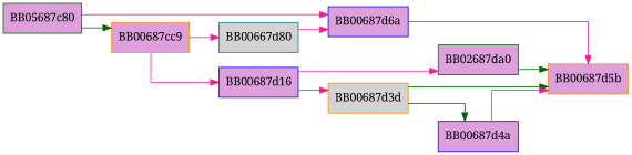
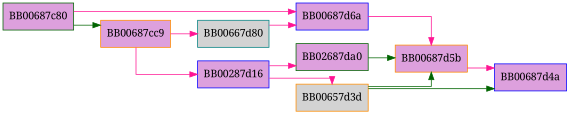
  digraph {
    fontname="Noto Serif"
    rankdir=LR
    splines=ortho
    node [color=blue fillcolor=plum fontname="Noto Serif" shape=box style=filled]
    edge [color=deeppink fontname="Noto Serif"]
-   BB00687c80 [color=darkgreen label=BB05687c80]
+   BB00687c80 [color=darkgreen]
    BB00687d6a
    BB00687cc9 [color=darkorange]
    BB00687d5b [color=darkorange]
    n5 [color=teal fillcolor=lightgrey label=BB00667d80]
-   BB00687d16
+   BB00687d16 [label=BB00287d16]
    n7 [color=darkgreen label=BB02687da0]
-   BB00687d3d [color=darkorange fillcolor=lightgrey]
+   BB00687d3d [color=darkorange fillcolor=lightgrey label=BB00657d3d]
    BB00687d4a
    BB00687c80 -> BB00687d6a
    BB00687c80 -> BB00687cc9 [color=darkgreen]
    BB00687d6a -> BB00687d5b
    BB00687cc9 -> n5
    BB00687cc9 -> BB00687d16
    n5 -> BB00687d6a
    BB00687d16 -> n7
    BB00687d16 -> BB00687d3d
    n7 -> BB00687d5b [color=darkgreen]
    BB00687d3d -> BB00687d5b [color=darkgreen]
    BB00687d3d -> BB00687d4a [color=darkgreen]
-   BB00687d4a -> BB00687d5b
+   BB00687d5b -> BB00687d4a
  }
